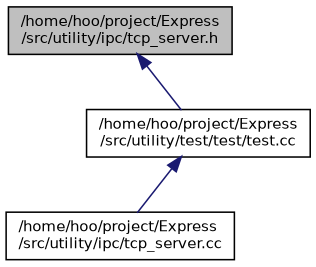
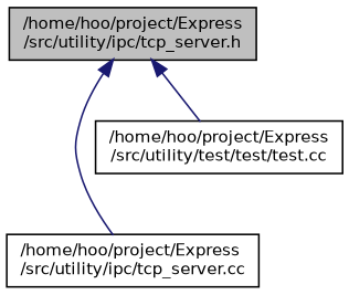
  digraph {
    node [color=black fillcolor=white fontname=Helvetica fontsize=10 shape=record style=filled]
    edge [color=midnightblue dir=back fontname=Helvetica fontsize=10 labelfontname=Helvetica labelfontsize=10 style=solid]
    n1 [fillcolor=grey75 fontcolor=black height=0.2 label="/home/hoo/project/Express\l/src/utility/ipc/tcp_server.h" width=0.4]
    n2 [height=0.2 label="/home/hoo/project/Express\l/src/utility/ipc/tcp_server.cc" width=0.4]
    n3 [height=0.2 label="/home/hoo/project/Express\l/src/utility/test/test/test.cc" width=0.4]
-   n3 -> n2
+   n1 -> n2
    n1 -> n3
  }
